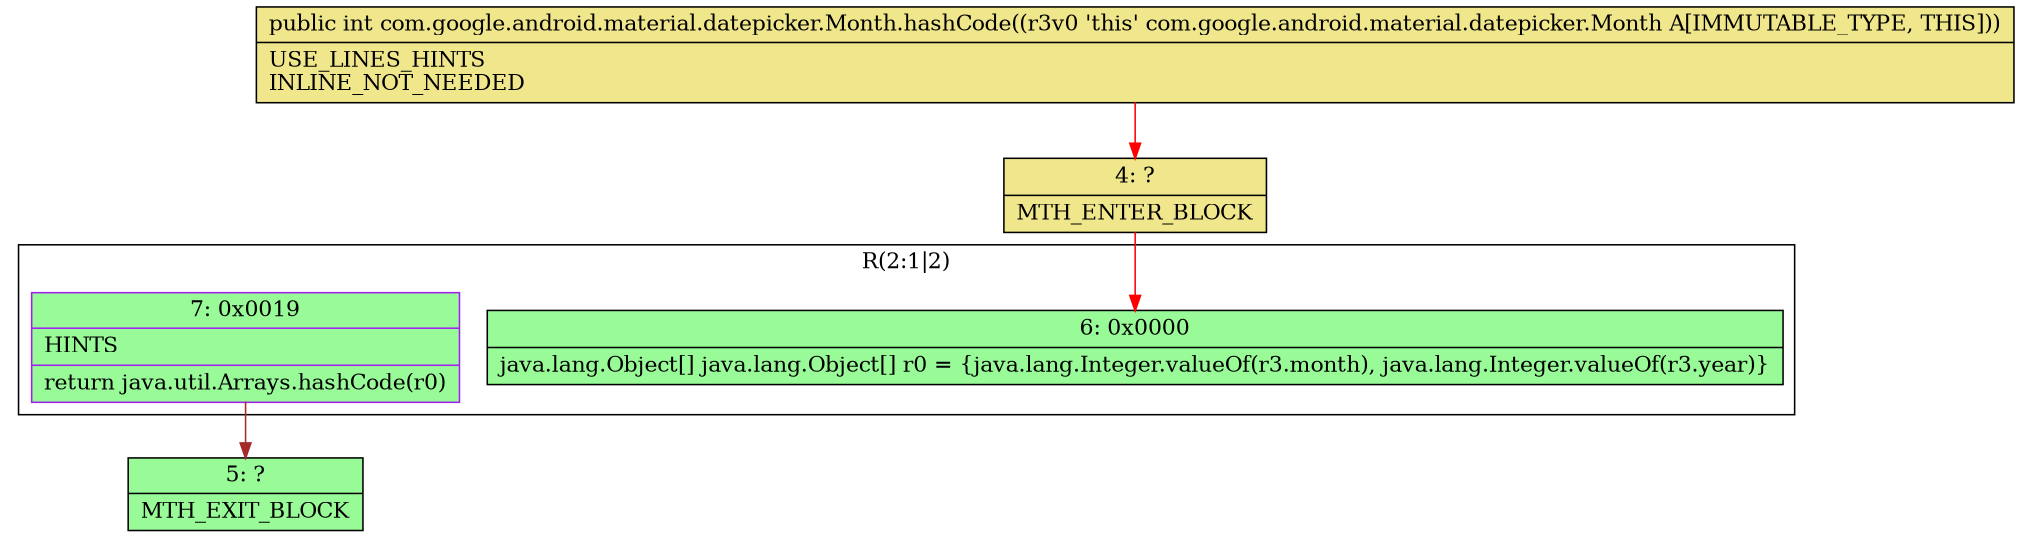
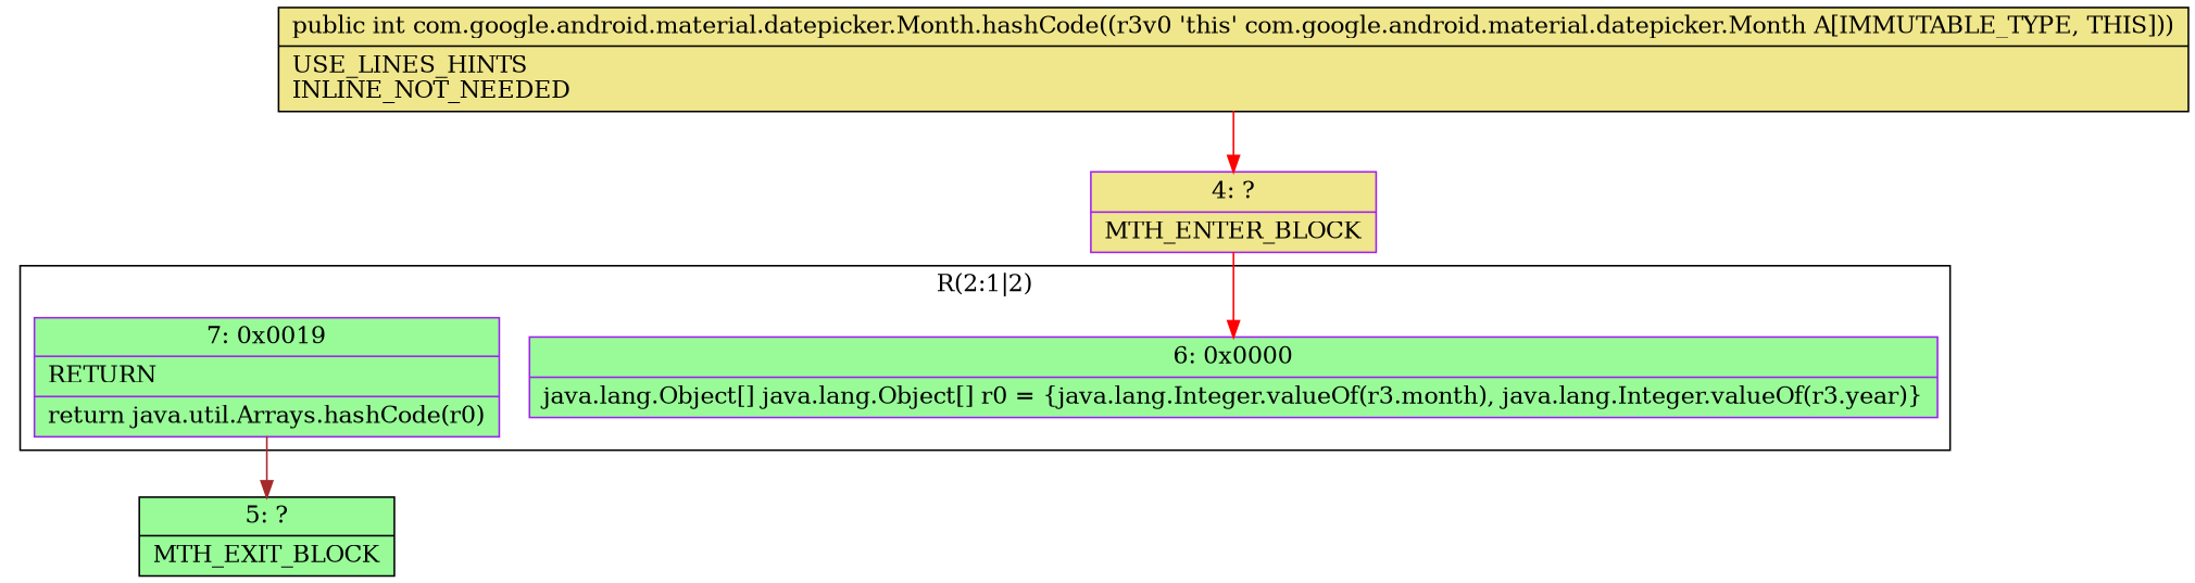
  digraph {
    node [color=purple fillcolor=palegreen shape=record style=filled]
    edge [color=red]
-   n1 [color=black label="{6\:\ 0x0000|java.lang.Object[] java.lang.Object[] r0 = \{java.lang.Integer.valueOf(r3.month), java.lang.Integer.valueOf(r3.year)\}\l}"]
-   n2 [label="{7\:\ 0x0019|HINTS\l|return java.util.Arrays.hashCode(r0)\l}"]
+   n1 [label="{6\:\ 0x0000|java.lang.Object[] java.lang.Object[] r0 = \{java.lang.Integer.valueOf(r3.month), java.lang.Integer.valueOf(r3.year)\}\l}"]
+   n2 [label="{7\:\ 0x0019|RETURN\l|return java.util.Arrays.hashCode(r0)\l}"]
    n3 [color=black label="{5\:\ ?|MTH_EXIT_BLOCK\l}"]
-   n4 [color=black fillcolor=khaki label="{4\:\ ?|MTH_ENTER_BLOCK\l}"]
+   n4 [fillcolor=khaki label="{4\:\ ?|MTH_ENTER_BLOCK\l}"]
    n5 [color=black fillcolor=khaki label="{public int com.google.android.material.datepicker.Month.hashCode((r3v0 'this' com.google.android.material.datepicker.Month A[IMMUTABLE_TYPE, THIS]))  | USE_LINES_HINTS\lINLINE_NOT_NEEDED\l}"]
    subgraph cluster_1 {
      label="R(2:1|2)"
      n1
      n2
    }
    n2 -> n3 [color=brown]
    n4 -> n1
    n5 -> n4
  }
